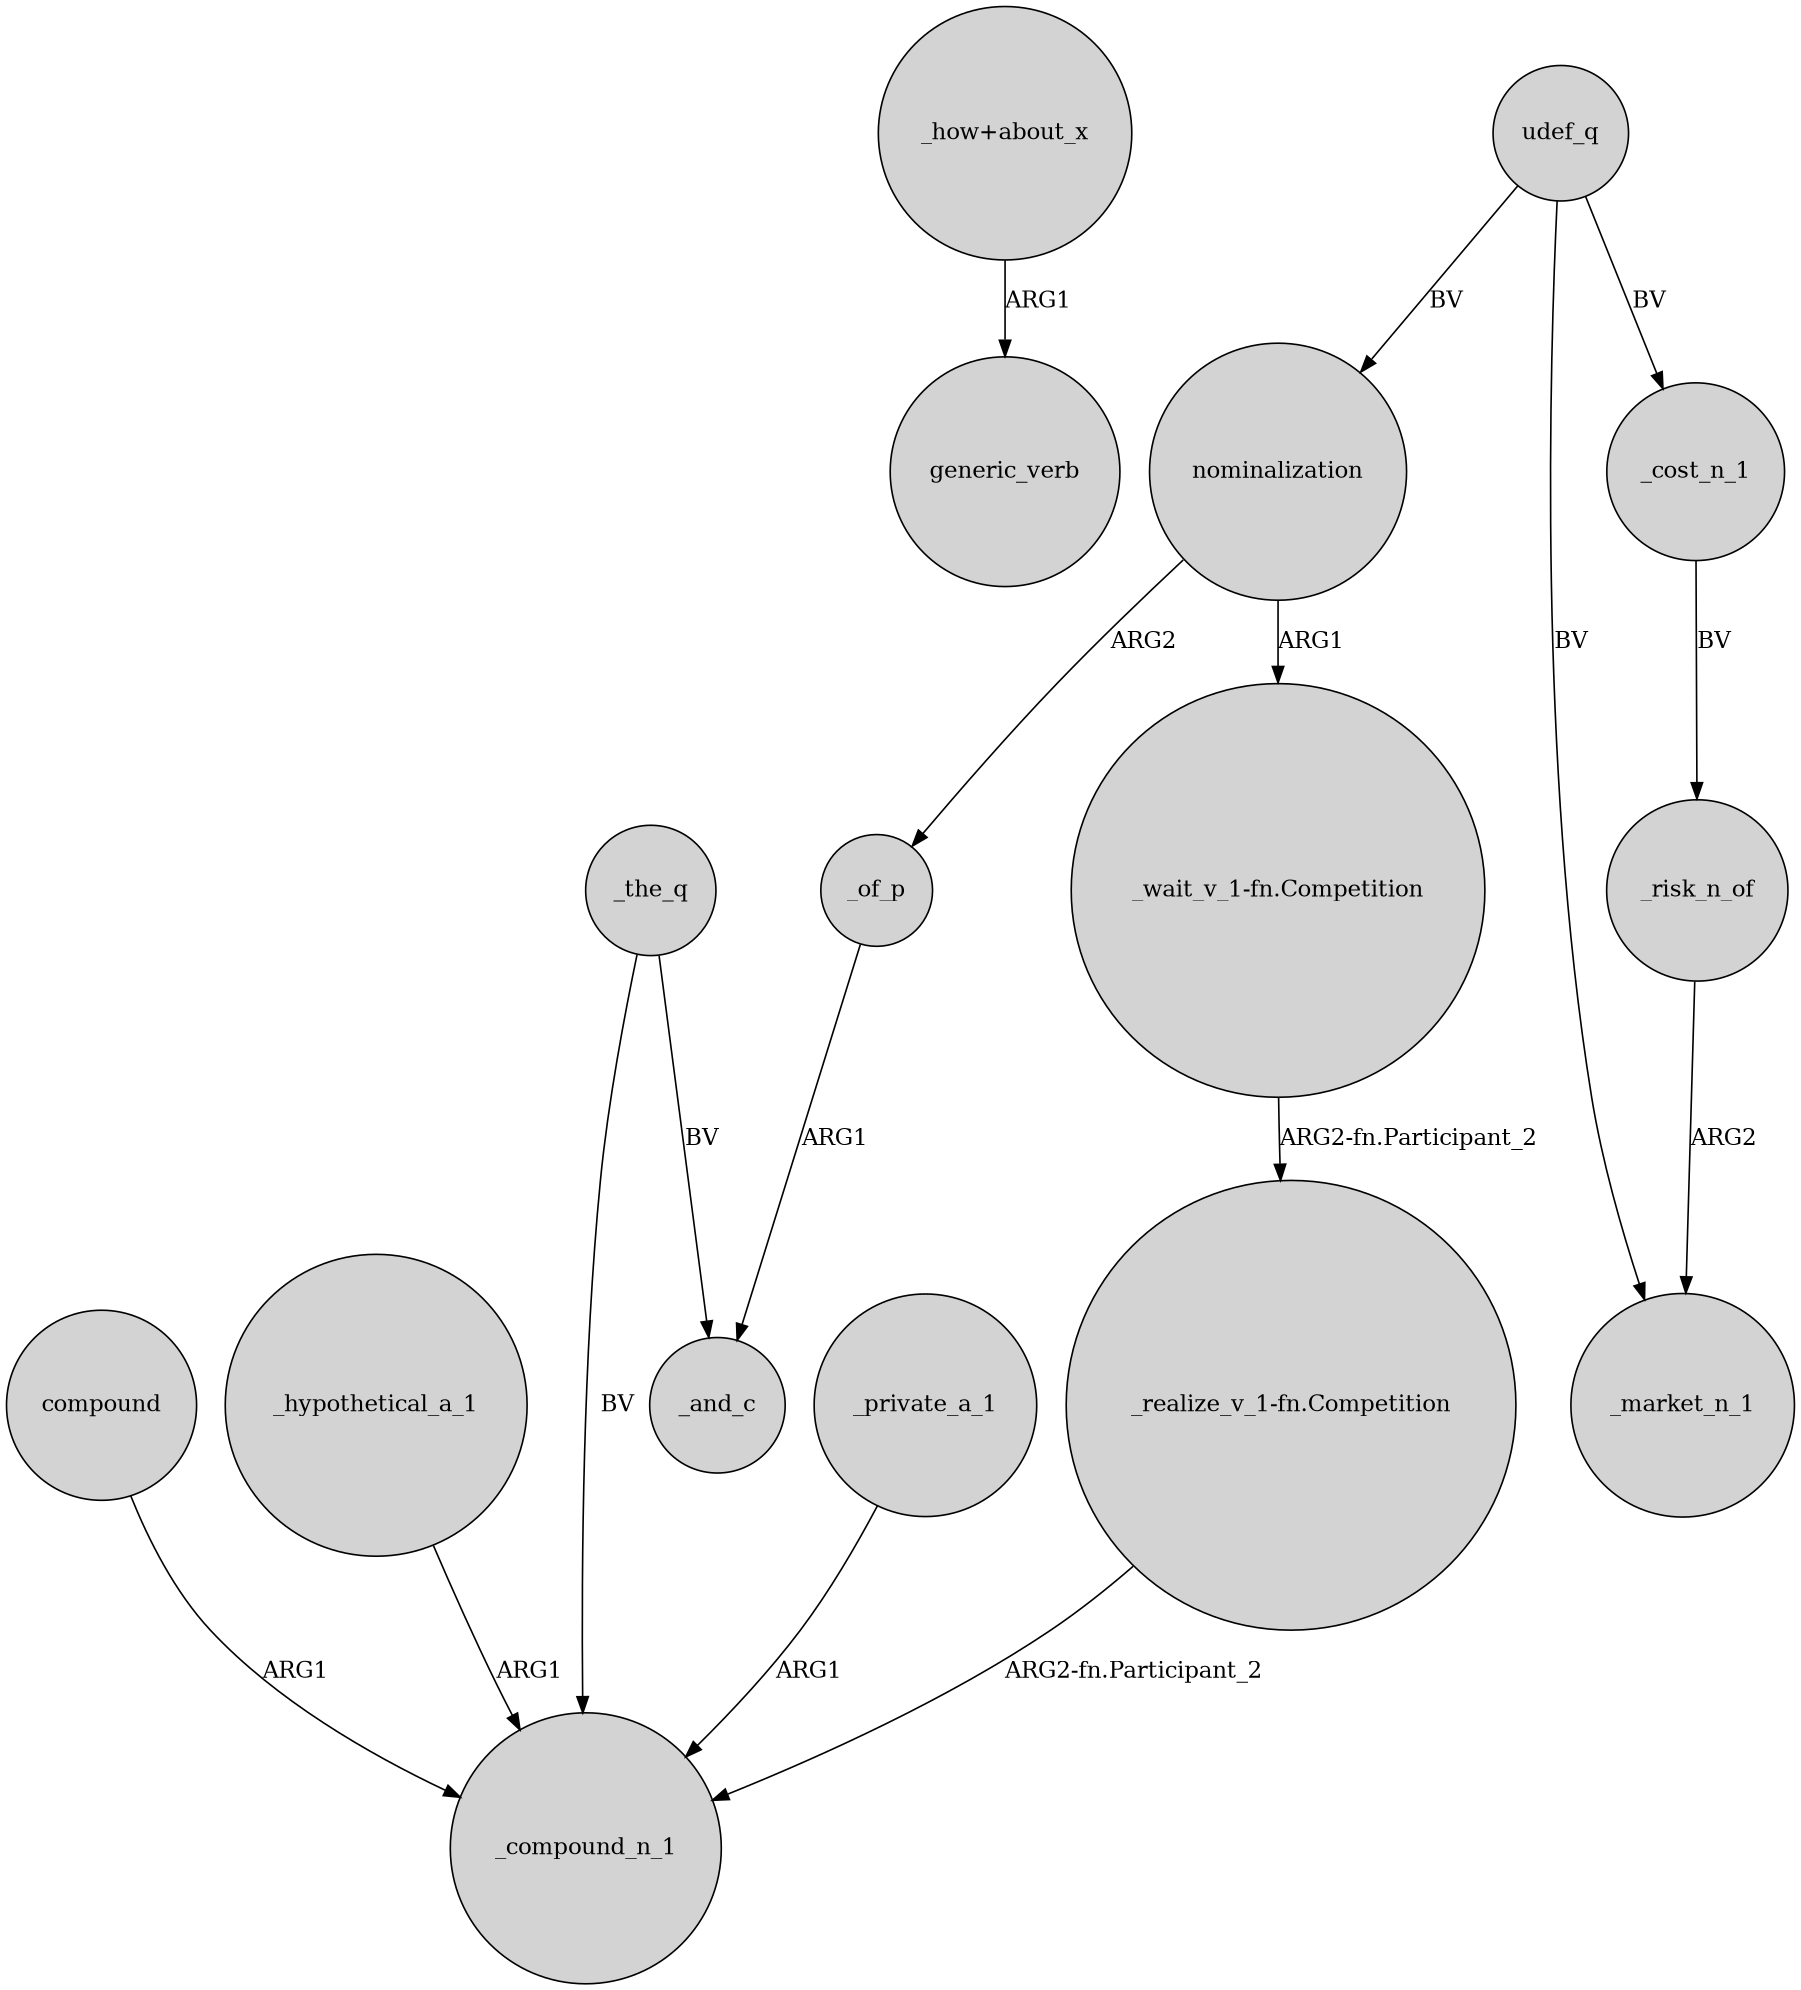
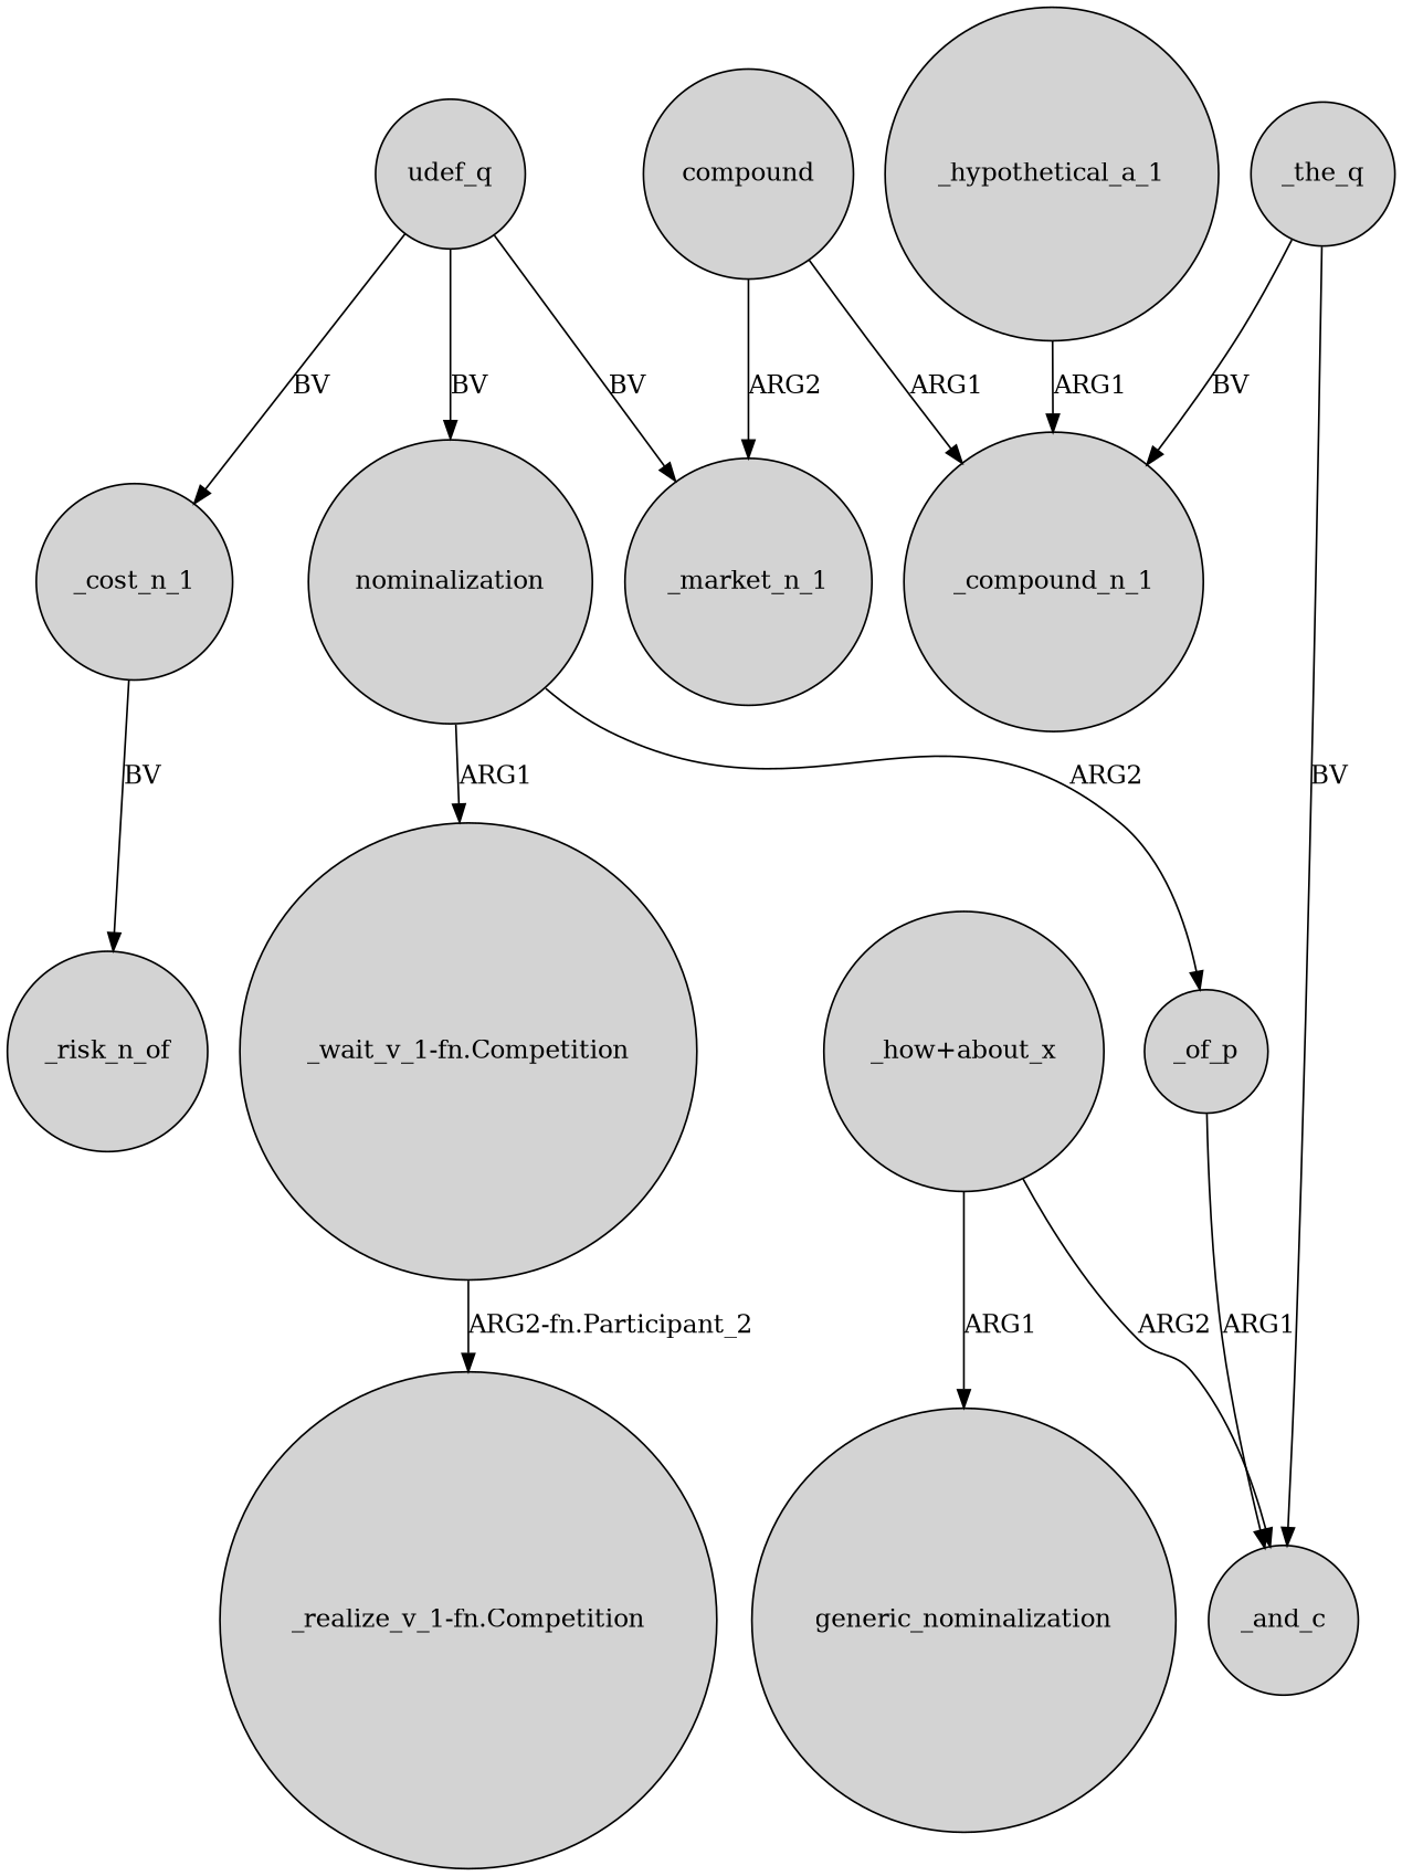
  digraph {
    node [shape=circle style=filled]
    "_how+about_x"
-   generic_verb
+   generic_verb [label=generic_nominalization]
    _and_c
    udef_q
    _market_n_1
    nominalization
    _cost_n_1
    "_wait_v_1-fn.Competition"
    _of_p
    _risk_n_of
    compound
    n12 [label=_compound_n_1]
    "_realize_v_1-fn.Competition"
    _hypothetical_a_1
    _the_q
-   _private_a_1
    "_how+about_x" -> generic_verb [label=ARG1]
+   "_how+about_x" -> _and_c [label=ARG2]
    udef_q -> _market_n_1 [label=BV]
    udef_q -> nominalization [label=BV]
    udef_q -> _cost_n_1 [label=BV]
    nominalization -> "_wait_v_1-fn.Competition" [label=ARG1]
    nominalization -> _of_p [label=ARG2]
    _cost_n_1 -> _risk_n_of [label=BV]
    "_wait_v_1-fn.Competition" -> "_realize_v_1-fn.Competition" [label="ARG2-fn.Participant_2"]
    _of_p -> _and_c [label=ARG1]
-   _risk_n_of -> _market_n_1 [label=ARG2]
+   compound -> _market_n_1 [label=ARG2]
    compound -> n12 [label=ARG1]
-   "_realize_v_1-fn.Competition" -> n12 [label="ARG2-fn.Participant_2"]
    _hypothetical_a_1 -> n12 [label=ARG1]
    _the_q -> _and_c [label=BV]
    _the_q -> n12 [label=BV]
-   _private_a_1 -> n12 [label=ARG1]
  }
